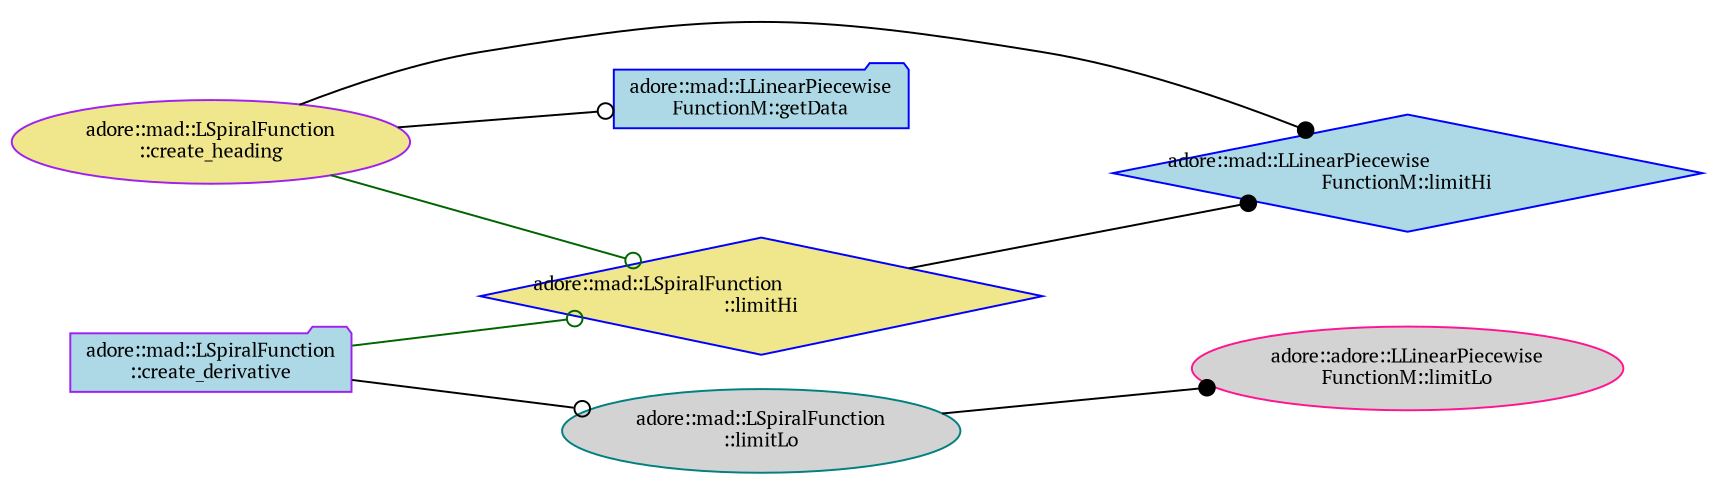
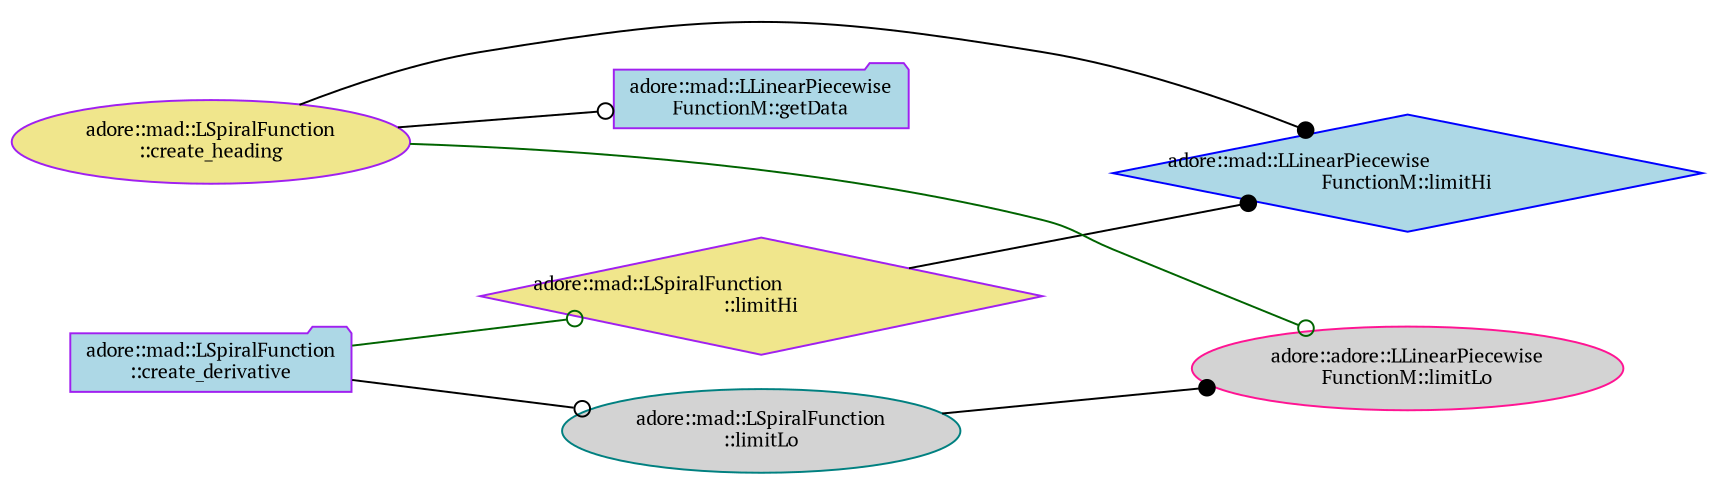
  digraph {
    fontname="PT Serif"
    rankdir=LR
    node [color=blue fillcolor=lightblue fontname="PT Serif" fontsize=10 shape=ellipse style=filled]
    edge [arrowhead=odot color=black fontname="PT Serif" fontsize=10 labelfontname=Helvetica labelfontsize=10 style=solid]
    n1 [color=purple fontcolor=black height=0.2 label="adore::mad::LSpiralFunction\l::create_derivative" shape=folder width=0.4]
-   n2 [fillcolor=khaki height=0.2 label="adore::mad::LSpiralFunction\l::limitHi" shape=diamond width=0.4]
+   n2 [color=purple fillcolor=khaki height=0.2 label="adore::mad::LSpiralFunction\l::limitHi" shape=diamond width=0.4]
    n3 [color=teal fillcolor=lightgrey height=0.2 label="adore::mad::LSpiralFunction\l::limitLo" width=0.4]
    n4 [color=purple fillcolor=khaki height=0.2 label="adore::mad::LSpiralFunction\l::create_heading" width=0.4]
-   n5 [height=0.2 label="adore::mad::LLinearPiecewise\lFunctionM::getData" shape=folder width=0.4]
+   n5 [color=purple height=0.2 label="adore::mad::LLinearPiecewise\lFunctionM::getData" shape=folder width=0.4]
    n6 [height=0.2 label="adore::mad::LLinearPiecewise\lFunctionM::limitHi" shape=diamond width=0.4]
    n7 [color=deeppink fillcolor=lightgrey height=0.2 label="adore::adore::LLinearPiecewise\lFunctionM::limitLo" width=0.4]
    n1 -> n2 [color=darkgreen]
    n1 -> n3
    n2 -> n6 [arrowhead=dot]
    n3 -> n7 [arrowhead=dot]
    n4 -> n5
    n4 -> n6 [arrowhead=dot]
-   n4 -> n2 [color=darkgreen]
+   n4 -> n7 [color=darkgreen]
  }
